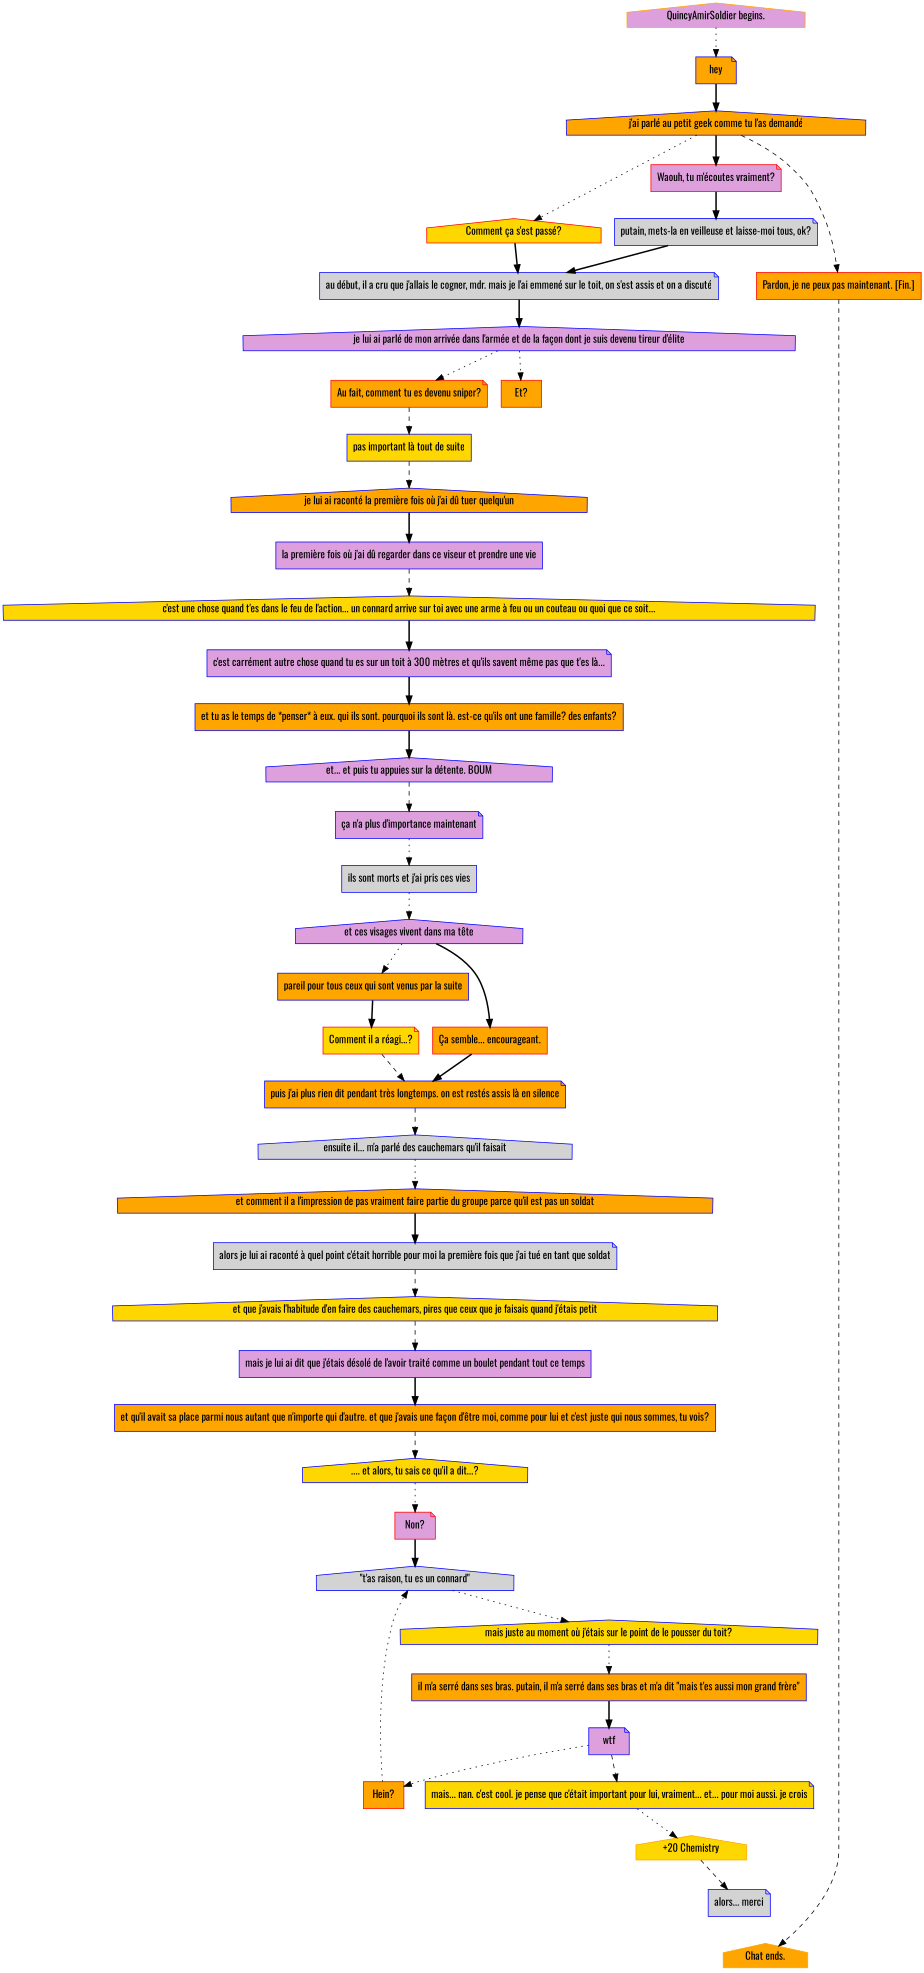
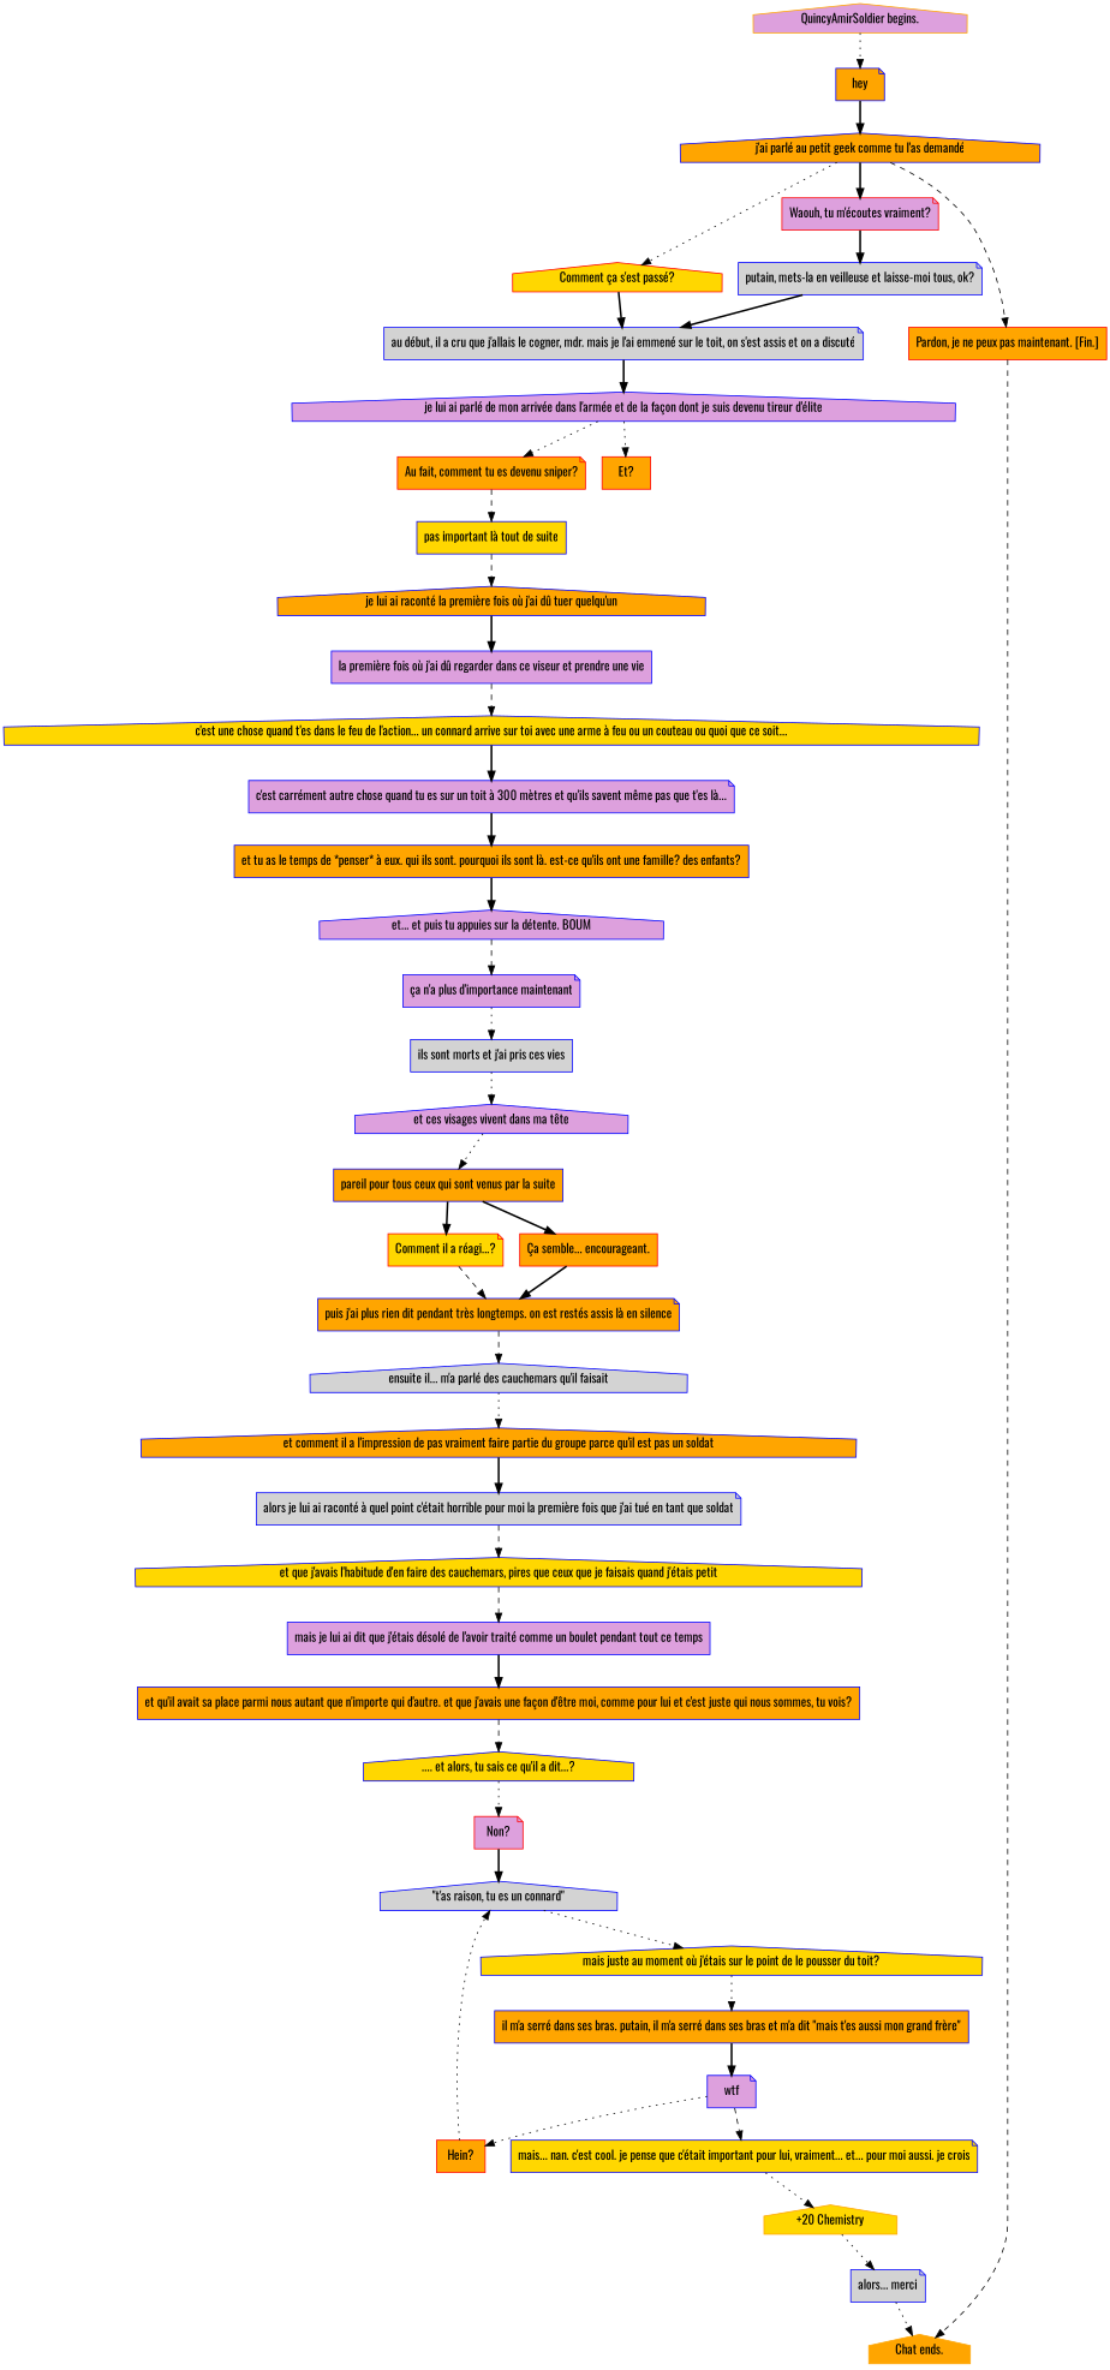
  digraph {
    fontname=Oswald
    node [color=blue fillcolor=orange fontname=Oswald shape=house style=filled]
    edge [fontname=Oswald style=bold]
    "QuincyAmirSoldier begins." [color=orange fillcolor=plum]
    n2 [label=hey shape=note]
    n3 [label="j'ai parlé au petit geek comme tu l'as demandé"]
    n4 [color=red fillcolor=gold label="Comment ça s'est passé?"]
    n5 [color=red fillcolor=plum label="Waouh, tu m'écoutes vraiment?" shape=note]
    n6 [color=red label="Pardon, je ne peux pas maintenant. [Fin.]" shape=box]
    n7 [fillcolor=lightgrey label="au début, il a cru que j'allais le cogner, mdr. mais je l'ai emmené sur le toit, on s'est assis et on a discuté" shape=note]
    n8 [fillcolor=lightgrey label="putain, mets-la en veilleuse et laisse-moi tous, ok?" shape=note]
    "Chat ends." [color=orange]
    n10 [fillcolor=plum label="je lui ai parlé de mon arrivée dans l'armée et de la façon dont je suis devenu tireur d'élite"]
    n11 [color=red label="Au fait, comment tu es devenu sniper?" shape=note]
    n12 [color=red label="Et?" shape=box]
    n13 [fillcolor=gold label="pas important là tout de suite" shape=box]
    n14 [label="je lui ai raconté la première fois où j'ai dû tuer quelqu'un"]
    n15 [fillcolor=plum label="la première fois où j'ai dû regarder dans ce viseur et prendre une vie" shape=box]
    n16 [fillcolor=gold label="c'est une chose quand t'es dans le feu de l'action... un connard arrive sur toi avec une arme à feu ou un couteau ou quoi que ce soit..."]
    n17 [fillcolor=plum label="c'est carrément autre chose quand tu es sur un toit à 300 mètres et qu'ils savent même pas que t'es là..." shape=note]
    n18 [label="et tu as le temps de *penser* à eux. qui ils sont. pourquoi ils sont là. est-ce qu'ils ont une famille? des enfants?" shape=box]
    n19 [fillcolor=plum label="et... et puis tu appuies sur la détente. BOUM"]
    n20 [fillcolor=plum label="ça n'a plus d'importance maintenant" shape=note]
    n21 [fillcolor=lightgrey label="ils sont morts et j'ai pris ces vies" shape=box]
    n22 [fillcolor=plum label="et ces visages vivent dans ma tête"]
    n23 [label="pareil pour tous ceux qui sont venus par la suite" shape=box]
    n24 [color=red fillcolor=gold label="Comment il a réagi...?" shape=note]
    n25 [color=red label="Ça semble... encourageant." shape=box]
    n26 [label="puis j'ai plus rien dit pendant très longtemps. on est restés assis là en silence" shape=note]
    n27 [fillcolor=lightgrey label="ensuite il... m'a parlé des cauchemars qu'il faisait"]
    n28 [label="et comment il a l'impression de pas vraiment faire partie du groupe parce qu'il est pas un soldat"]
    n29 [fillcolor=lightgrey label="alors je lui ai raconté à quel point c'était horrible pour moi la première fois que j'ai tué en tant que soldat" shape=note]
    n30 [fillcolor=gold label="et que j'avais l'habitude d'en faire des cauchemars, pires que ceux que je faisais quand j'étais petit"]
    n31 [fillcolor=plum label="mais je lui ai dit que j'étais désolé de l'avoir traité comme un boulet pendant tout ce temps" shape=box]
    n32 [label="et qu'il avait sa place parmi nous autant que n'importe qui d'autre. et que j'avais une façon d'être moi, comme pour lui et c'est juste qui nous sommes, tu vois?" shape=box]
    n33 [fillcolor=gold label=".... et alors, tu sais ce qu'il a dit...?"]
    n34 [color=red fillcolor=plum label="Non?" shape=note]
    n35 [color=red label="Hein?" shape=box]
    n36 [fillcolor=lightgrey label="\"t'as raison, tu es un connard\""]
    n37 [fillcolor=gold label="mais juste au moment où j'étais sur le point de le pousser du toit?"]
    n38 [label="il m'a serré dans ses bras. putain, il m'a serré dans ses bras et m'a dit \"mais t'es aussi mon grand frère\"" shape=box]
    n39 [fillcolor=plum label=wtf shape=note]
    n40 [fillcolor=gold label="mais... nan. c'est cool. je pense que c'était important pour lui, vraiment... et... pour moi aussi. je crois" shape=note]
    n41 [color=orange fillcolor=gold label="+20 Chemistry"]
    n42 [fillcolor=lightgrey label="alors... merci" shape=note]
    "QuincyAmirSoldier begins." -> n2 [style=dotted]
    n2 -> n3
    n3 -> n4 [style=dotted]
    n3 -> n5
    n3 -> n6 [style=dashed]
    n4 -> n7
    n5 -> n8
    n6 -> "Chat ends." [style=dashed]
    n7 -> n10
    n8 -> n7
    n10 -> n11 [style=dotted]
    n10 -> n12 [style=dotted]
    n11 -> n13 [style=dashed]
    n13 -> n14 [style=dashed]
    n14 -> n15
    n15 -> n16 [style=dashed]
    n16 -> n17
    n17 -> n18
    n18 -> n19
    n19 -> n20 [style=dashed]
    n20 -> n21 [style=dotted]
    n21 -> n22 [style=dotted]
    n22 -> n23 [style=dotted]
    n23 -> n24
-   n22 -> n25
+   n23 -> n25
    n24 -> n26 [style=dashed]
    n25 -> n26
    n26 -> n27 [style=dashed]
    n27 -> n28 [style=dotted]
    n28 -> n29
    n29 -> n30 [style=dashed]
    n30 -> n31 [style=dashed]
    n31 -> n32
    n32 -> n33 [style=dashed]
    n33 -> n34 [style=dotted]
    n34 -> n36
    n35 -> n36 [style=dotted]
    n36 -> n37 [style=dotted]
    n37 -> n38 [style=dotted]
    n38 -> n39
    n39 -> n35 [style=dotted]
    n39 -> n40 [style=dashed]
    n40 -> n41 [style=dotted]
-   n41 -> n42 [style=dashed]
+   n41 -> n42 [style=dotted]
+   n42 -> "Chat ends." [style=dotted]
  }
